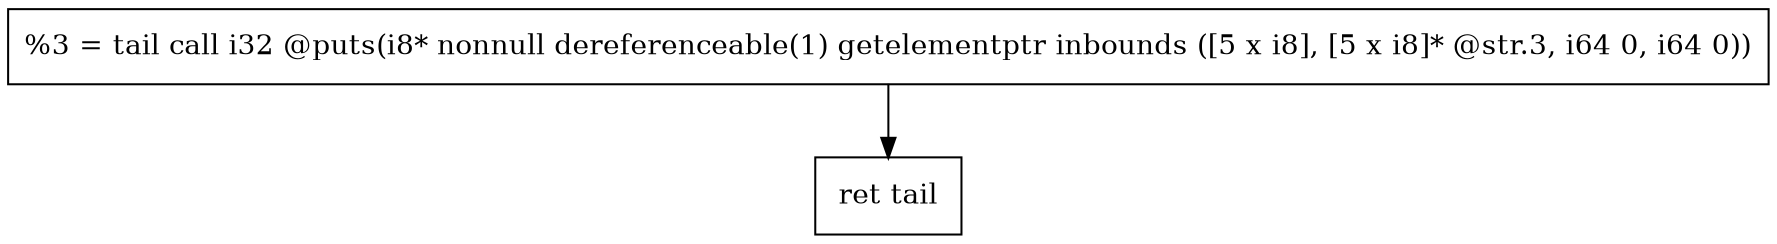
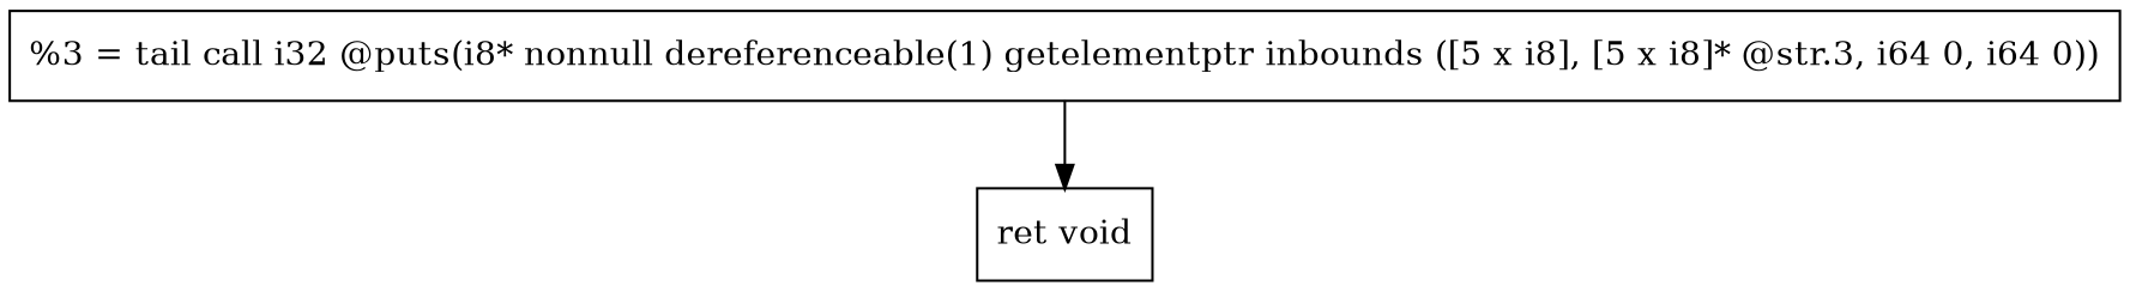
  digraph {
    node [shape=record]
    n1 [label="  %3 = tail call i32 @puts(i8* nonnull dereferenceable(1) getelementptr inbounds ([5 x i8], [5 x i8]* @str.3, i64 0, i64 0))"]
-   n2 [label="ret tail"]
+   n2 [label="  ret void"]
    n1 -> n2
  }
